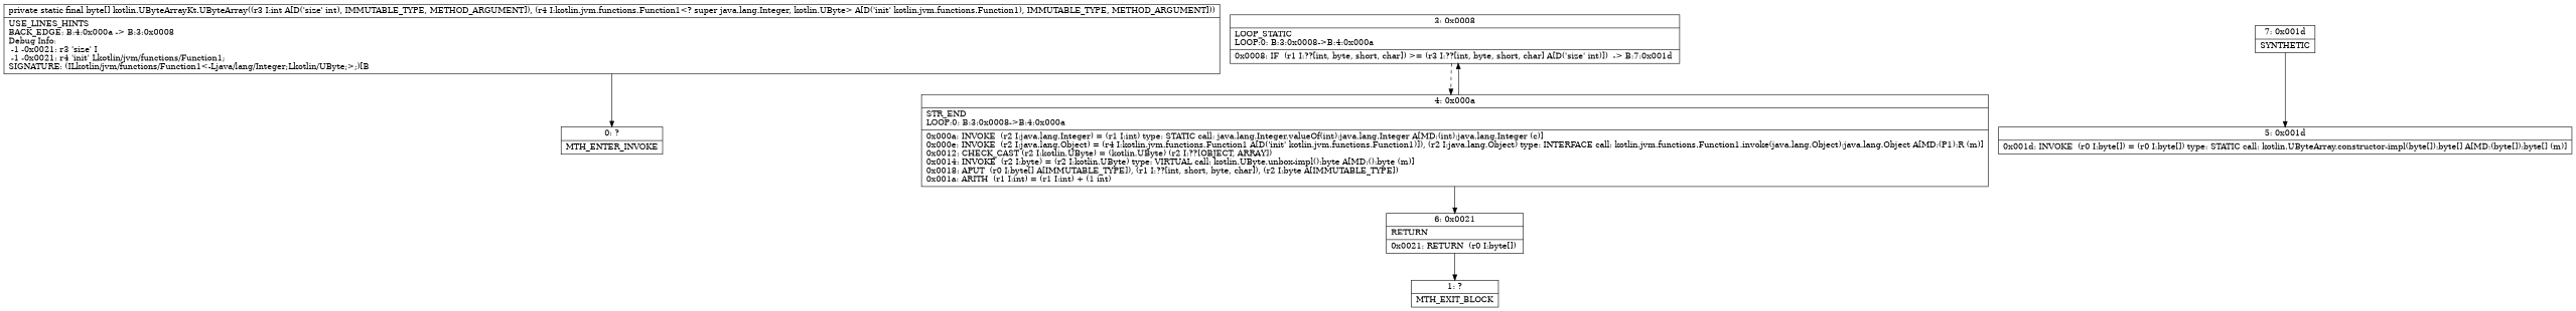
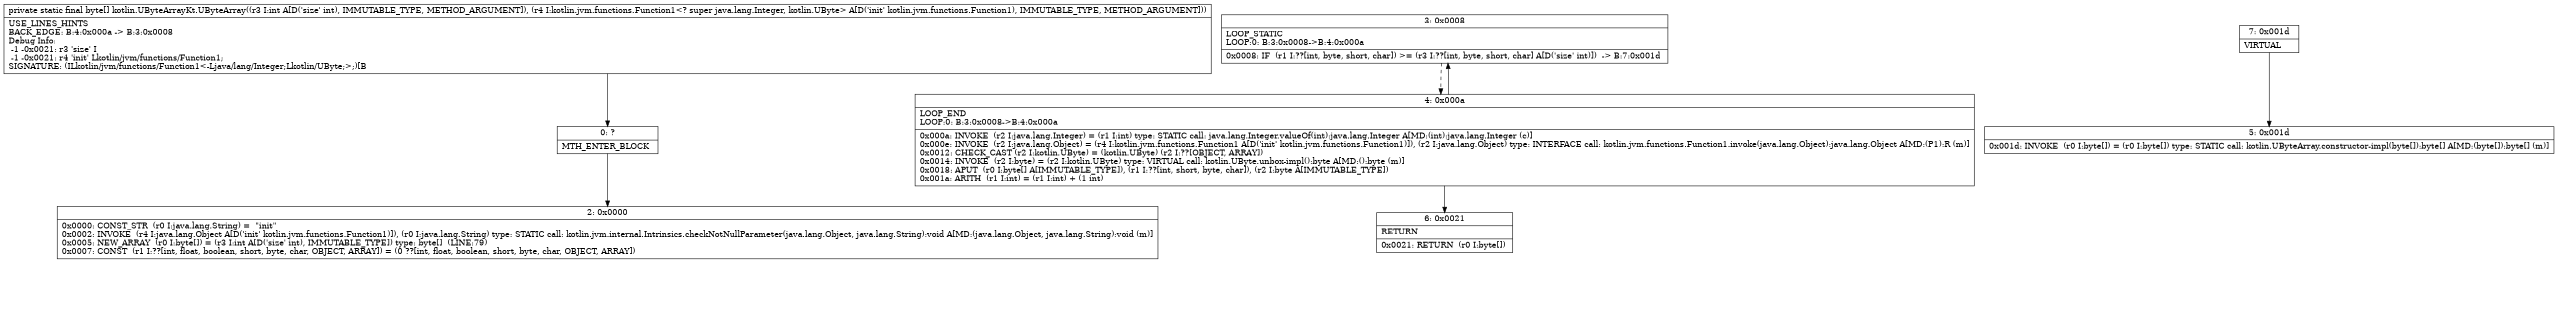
  digraph {
    node [shape=record]
-   n1 [label="{0\:\ ?|MTH_ENTER_INVOKE\l}"]
+   n1 [label="{0\:\ ?|MTH_ENTER_BLOCK\l}"]
+   n2 [label="{2\:\ 0x0000|0x0000: CONST_STR  (r0 I:java.lang.String) =  \"init\" \l0x0002: INVOKE  (r4 I:java.lang.Object A[D('init' kotlin.jvm.functions.Function1)]), (r0 I:java.lang.String) type: STATIC call: kotlin.jvm.internal.Intrinsics.checkNotNullParameter(java.lang.Object, java.lang.String):void A[MD:(java.lang.Object, java.lang.String):void (m)]\l0x0005: NEW_ARRAY  (r0 I:byte[]) = (r3 I:int A[D('size' int), IMMUTABLE_TYPE]) type: byte[]  (LINE:79)\l0x0007: CONST  (r1 I:??[int, float, boolean, short, byte, char, OBJECT, ARRAY]) = (0 ??[int, float, boolean, short, byte, char, OBJECT, ARRAY]) \l}"]
    n3 [label="{3\:\ 0x0008|LOOP_STATIC\lLOOP:0: B:3:0x0008\-\>B:4:0x000a\l|0x0008: IF  (r1 I:??[int, byte, short, char]) \>= (r3 I:??[int, byte, short, char] A[D('size' int)])  \-\> B:7:0x001d \l}"]
-   n4 [label="{4\:\ 0x000a|STR_END\lLOOP:0: B:3:0x0008\-\>B:4:0x000a\l|0x000a: INVOKE  (r2 I:java.lang.Integer) = (r1 I:int) type: STATIC call: java.lang.Integer.valueOf(int):java.lang.Integer A[MD:(int):java.lang.Integer (c)]\l0x000e: INVOKE  (r2 I:java.lang.Object) = (r4 I:kotlin.jvm.functions.Function1 A[D('init' kotlin.jvm.functions.Function1)]), (r2 I:java.lang.Object) type: INTERFACE call: kotlin.jvm.functions.Function1.invoke(java.lang.Object):java.lang.Object A[MD:(P1):R (m)]\l0x0012: CHECK_CAST (r2 I:kotlin.UByte) = (kotlin.UByte) (r2 I:??[OBJECT, ARRAY]) \l0x0014: INVOKE  (r2 I:byte) = (r2 I:kotlin.UByte) type: VIRTUAL call: kotlin.UByte.unbox\-impl():byte A[MD:():byte (m)]\l0x0018: APUT  (r0 I:byte[] A[IMMUTABLE_TYPE]), (r1 I:??[int, short, byte, char]), (r2 I:byte A[IMMUTABLE_TYPE]) \l0x001a: ARITH  (r1 I:int) = (r1 I:int) + (1 int) \l}"]
+   n4 [label="{4\:\ 0x000a|LOOP_END\lLOOP:0: B:3:0x0008\-\>B:4:0x000a\l|0x000a: INVOKE  (r2 I:java.lang.Integer) = (r1 I:int) type: STATIC call: java.lang.Integer.valueOf(int):java.lang.Integer A[MD:(int):java.lang.Integer (c)]\l0x000e: INVOKE  (r2 I:java.lang.Object) = (r4 I:kotlin.jvm.functions.Function1 A[D('init' kotlin.jvm.functions.Function1)]), (r2 I:java.lang.Object) type: INTERFACE call: kotlin.jvm.functions.Function1.invoke(java.lang.Object):java.lang.Object A[MD:(P1):R (m)]\l0x0012: CHECK_CAST (r2 I:kotlin.UByte) = (kotlin.UByte) (r2 I:??[OBJECT, ARRAY]) \l0x0014: INVOKE  (r2 I:byte) = (r2 I:kotlin.UByte) type: VIRTUAL call: kotlin.UByte.unbox\-impl():byte A[MD:():byte (m)]\l0x0018: APUT  (r0 I:byte[] A[IMMUTABLE_TYPE]), (r1 I:??[int, short, byte, char]), (r2 I:byte A[IMMUTABLE_TYPE]) \l0x001a: ARITH  (r1 I:int) = (r1 I:int) + (1 int) \l}"]
    n5 [label="{6\:\ 0x0021|RETURN\l|0x0021: RETURN  (r0 I:byte[]) \l}"]
-   n6 [label="{7\:\ 0x001d|SYNTHETIC\l}"]
+   n6 [label="{7\:\ 0x001d|VIRTUAL\l}"]
    n7 [label="{5\:\ 0x001d|0x001d: INVOKE  (r0 I:byte[]) = (r0 I:byte[]) type: STATIC call: kotlin.UByteArray.constructor\-impl(byte[]):byte[] A[MD:(byte[]):byte[] (m)]\l}"]
-   n8 [label="{1\:\ ?|MTH_EXIT_BLOCK\l}"]
    n9 [label="{private static final byte[] kotlin.UByteArrayKt.UByteArray((r3 I:int A[D('size' int), IMMUTABLE_TYPE, METHOD_ARGUMENT]), (r4 I:kotlin.jvm.functions.Function1\<? super java.lang.Integer, kotlin.UByte\> A[D('init' kotlin.jvm.functions.Function1), IMMUTABLE_TYPE, METHOD_ARGUMENT]))  | USE_LINES_HINTS\lBACK_EDGE: B:4:0x000a \-\> B:3:0x0008\lDebug Info:\l  \-1 \-0x0021: r3 'size' I\l  \-1 \-0x0021: r4 'init' Lkotlin\/jvm\/functions\/Function1;\lSIGNATURE: (ILkotlin\/jvm\/functions\/Function1\<\-Ljava\/lang\/Integer;Lkotlin\/UByte;\>;)[B\l}"]
+   n1 -> n2
    n3 -> n4 [style=dashed]
    n4 -> n3
    n4 -> n5
-   n5 -> n8
    n6 -> n7
    n9 -> n1
  }
